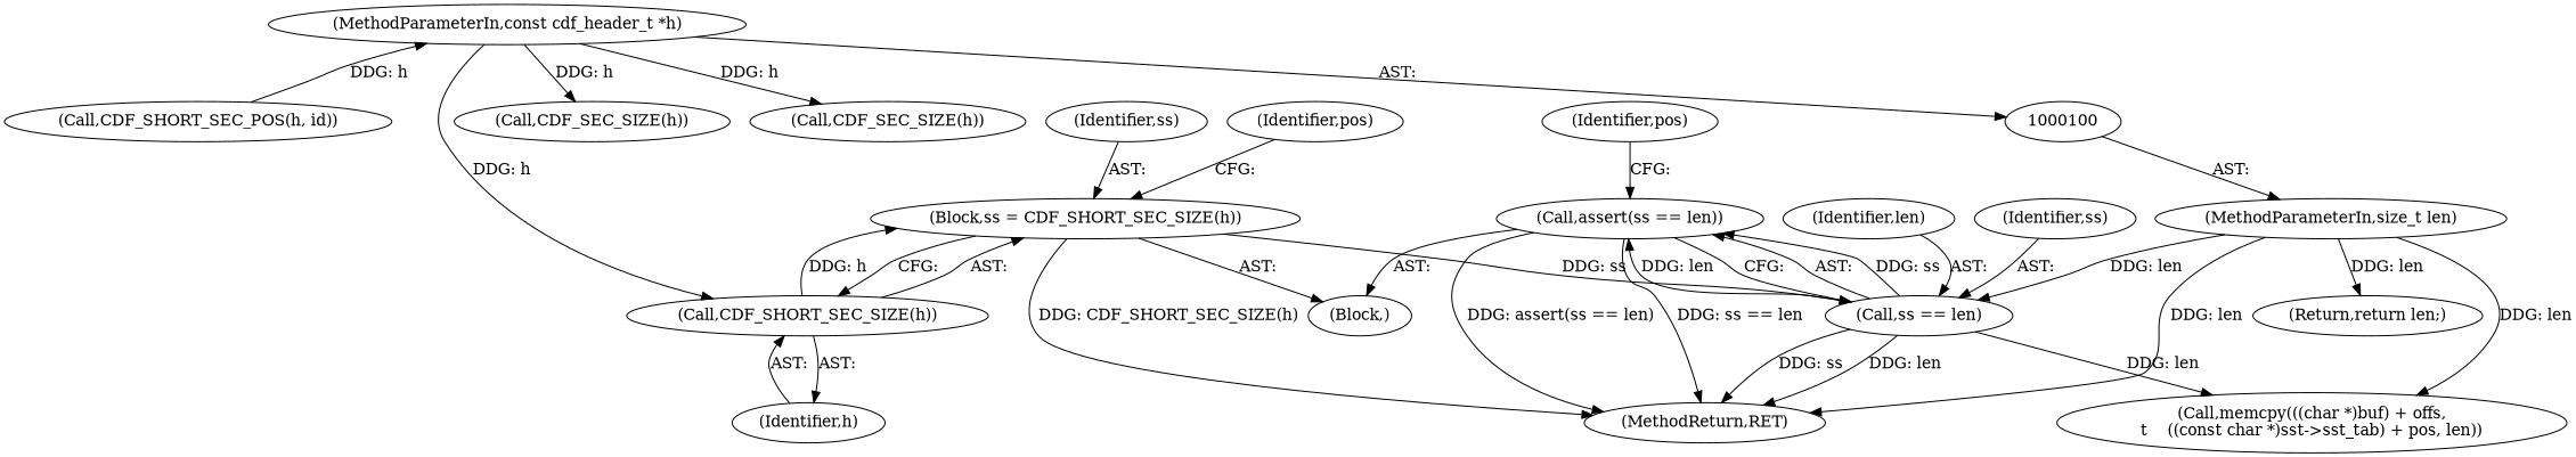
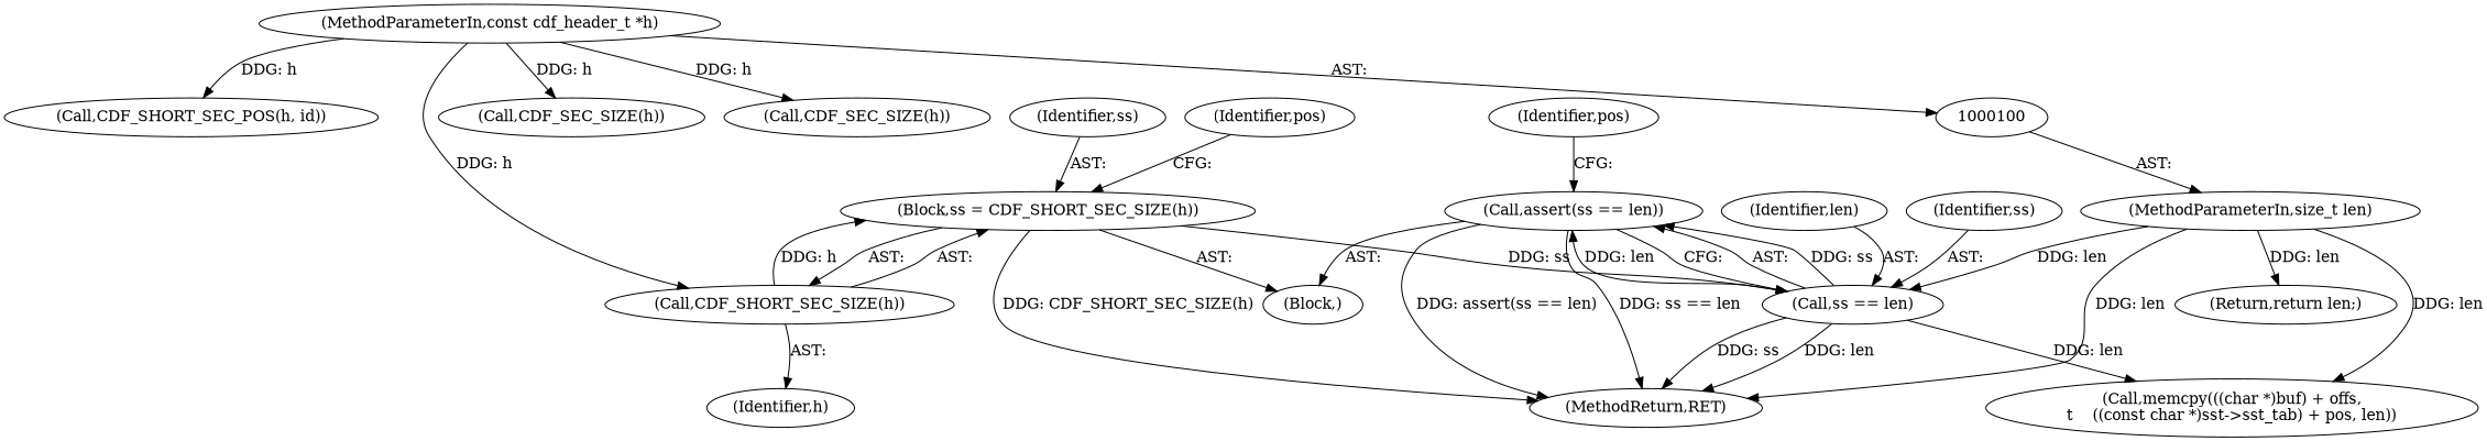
  digraph {
    n1 [label="(Call,assert(ss == len))"]
    n2 [label="(Call,ss == len)"]
    n3 [label="(Block,)"]
    n4 [label="(MethodReturn,RET)"]
    n5 [label="(Call,memcpy(((char *)buf) + offs,\n\t    ((const char *)sst->sst_tab) + pos, len))"]
    n6 [label="(Identifier,len)"]
    n7 [label="(Block,ss = CDF_SHORT_SEC_SIZE(h))"]
    n8 [label="(Call,CDF_SHORT_SEC_SIZE(h))"]
    n9 [label="(Identifier,h)"]
    n10 [label="(Call,CDF_SHORT_SEC_POS(h, id))"]
    n11 [label="(MethodParameterIn,const cdf_header_t *h)"]
    n12 [label="(Call,CDF_SEC_SIZE(h))"]
    n13 [label="(Call,CDF_SEC_SIZE(h))"]
    1000100
    n15 [label="(MethodParameterIn,size_t len)"]
    n16 [label="(Return,return len;)"]
    n17 [label="(Identifier,pos)"]
    n18 [label="(Identifier,ss)"]
    n19 [label="(Identifier,ss)"]
    n20 [label="(Identifier,pos)"]
    n1 -> n2 [label="CFG: "]
    n1 -> n3 [label="AST: "]
    n1 -> n4 [label="DDG: assert(ss == len)"]
    n1 -> n4 [label="DDG: ss == len"]
    n2 -> n1 [label="AST: "]
    n2 -> n1 [label="DDG: ss"]
    n2 -> n1 [label="DDG: len"]
    n2 -> n4 [label="DDG: ss"]
    n2 -> n4 [label="DDG: len"]
    n2 -> n5 [label="DDG: len"]
    n6 -> n2 [label="AST: "]
    n7 -> n2 [label="DDG: ss"]
    n7 -> n3 [label="AST: "]
    n7 -> n4 [label="DDG: CDF_SHORT_SEC_SIZE(h)"]
-   n7 -> n8 [label="CFG: "]
+   n7 -> n8 [label="AST: "]
    n8 -> n7 [label="AST: "]
    n8 -> n7 [label="DDG: h"]
    n8 -> n9 [label="AST: "]
-   n9 -> n8 [label="AST: "]
    n11 -> n8 [label="DDG: h"]
-   n10 -> n11 [label="DDG: h"]
+   n11 -> n10 [label="DDG: h"]
    n11 -> n12 [label="DDG: h"]
    n11 -> n13 [label="DDG: h"]
    n11 -> 1000100 [label="AST: "]
    1000100 -> n15 [label="AST: "]
    n15 -> n2 [label="DDG: len"]
    n15 -> n4 [label="DDG: len"]
    n15 -> n5 [label="DDG: len"]
    n15 -> n16 [label="DDG: len"]
    n17 -> n7 [label="CFG: "]
    n18 -> n2 [label="AST: "]
    n19 -> n7 [label="AST: "]
    n20 -> n1 [label="CFG: "]
  }
